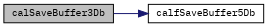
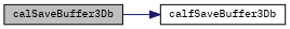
  digraph {
    rankdir=LR
    fontname="IBM Plex Mono"
    node [color=black fontname="IBM Plex Mono" fontsize=10 shape=record style=filled]
    n1 [fillcolor=grey75 fontcolor=black height=0.2 label=calSaveBuffer3Db width=0.4]
-   n2 [fillcolor=white height=0.2 label=calfSaveBuffer5Db width=0.4]
+   n2 [fillcolor=white height=0.2 label=calfSaveBuffer3Db width=0.4]
    n1 -> n2 [color=midnightblue fontname="IBM Plex Mono" fontsize=10 labelfontname=Helvetica labelfontsize=10 style=solid]
  }
